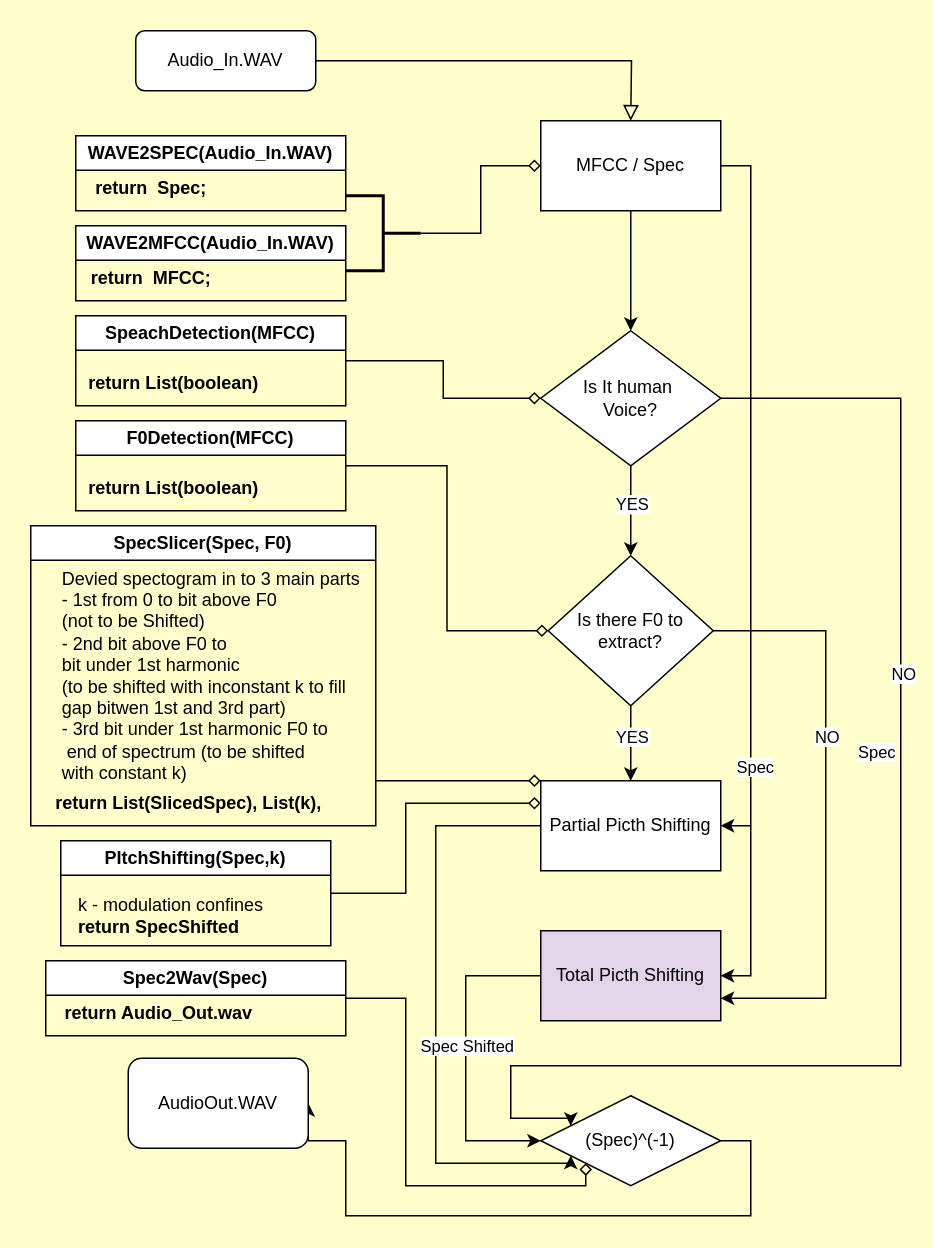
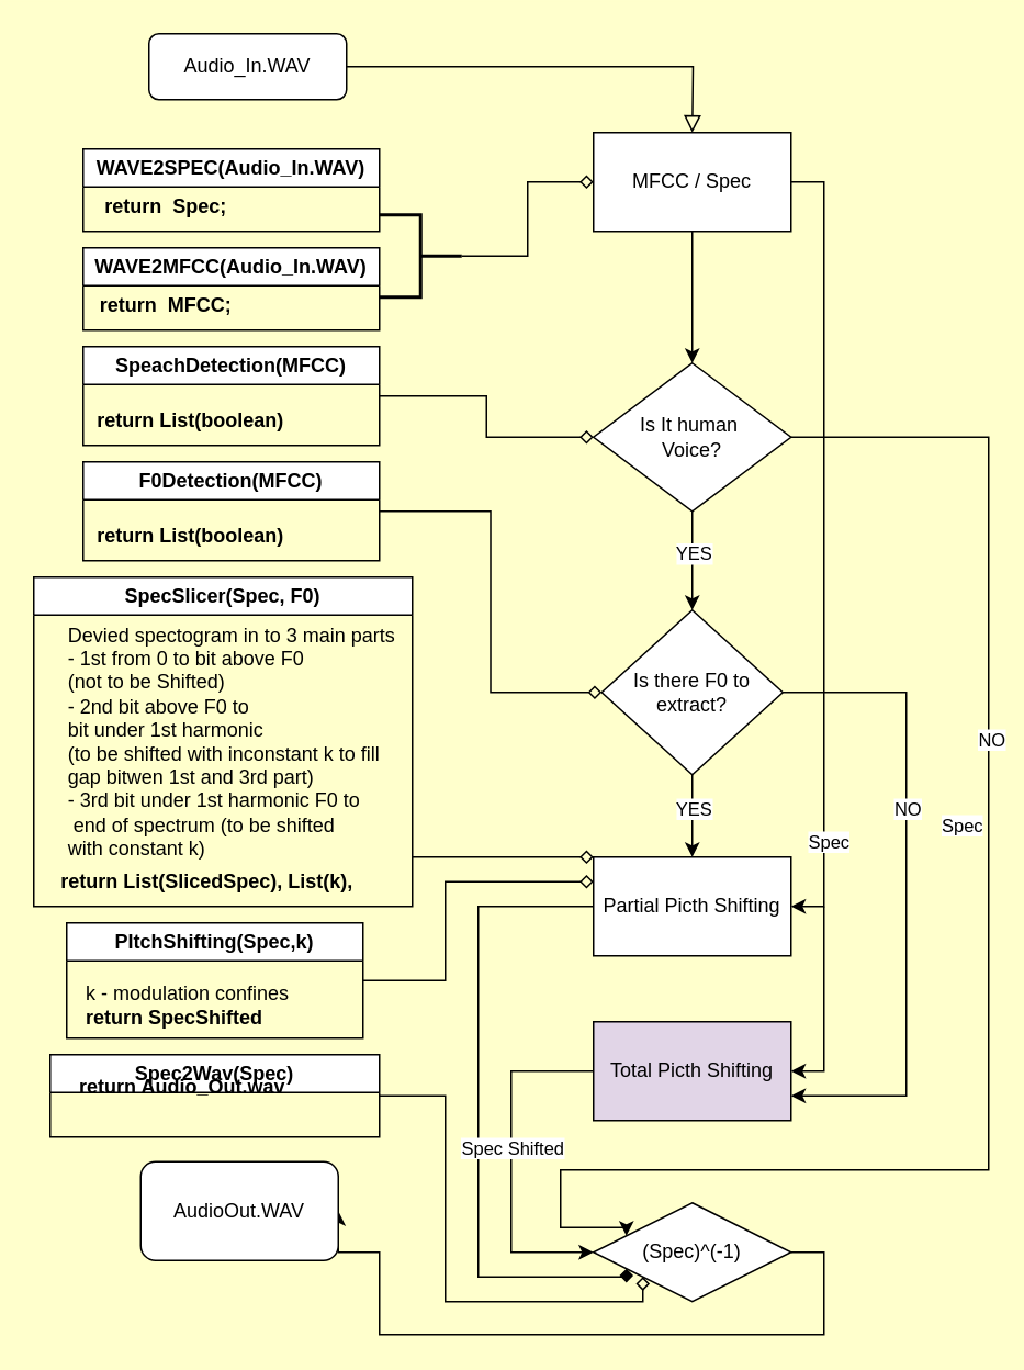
  <mxCell id="0" />
  <mxCell id="1" parent="0" />
  <mxCell id="2" value="" style="rounded=0;html=1;jettySize=auto;orthogonalLoop=1;fontSize=11;endArrow=block;endFill=0;endSize=8;strokeWidth=1;shadow=0;labelBackgroundColor=none;edgeStyle=orthogonalEdgeStyle;" parent="1" source="3" edge="1"><mxGeometry relative="1" as="geometry"><mxPoint x="420" y="80" as="targetPoint" /></mxGeometry></mxCell>
  <mxCell id="3" value="Audio_In.WAV" style="rounded=1;whiteSpace=wrap;html=1;fontSize=12;glass=0;strokeWidth=1;shadow=0;" parent="1" vertex="1"><mxGeometry x="90" y="20" width="120" height="40" as="geometry" /></mxCell>
  <mxCell id="4" style="edgeStyle=orthogonalEdgeStyle;rounded=0;orthogonalLoop=1;jettySize=auto;html=1;exitX=0.5;exitY=1;exitDx=0;exitDy=0;" edge="1" parent="1" source="7"><mxGeometry relative="1" as="geometry"><mxPoint x="420" y="220" as="targetPoint" /></mxGeometry></mxCell>
  <mxCell id="5" style="edgeStyle=orthogonalEdgeStyle;rounded=0;orthogonalLoop=1;jettySize=auto;html=1;exitX=1;exitY=0.5;exitDx=0;exitDy=0;entryX=1;entryY=0.5;entryDx=0;entryDy=0;" edge="1" parent="1" source="7" target="32"><mxGeometry relative="1" as="geometry"><mxPoint x="510" y="576.4" as="targetPoint" /><Array as="points"><mxPoint x="500" y="110" /><mxPoint x="500" y="550" /></Array></mxGeometry></mxCell>
  <mxCell id="6" value="Spec&lt;br&gt;" style="edgeLabel;html=1;align=center;verticalAlign=middle;resizable=0;points=[];" vertex="1" connectable="0" parent="5"><mxGeometry x="0.407" y="2" relative="1" as="geometry"><mxPoint y="82" as="offset" /></mxGeometry></mxCell>
  <mxCell id="7" value="MFCC / Spec" style="rounded=0;whiteSpace=wrap;html=1;" vertex="1" parent="1"><mxGeometry x="360" y="80" width="120" height="60" as="geometry" /></mxCell>
  <mxCell id="8" value="WAVE2SPEC(Audio_In.WAV)" style="swimlane;whiteSpace=wrap;html=1;" vertex="1" parent="1"><mxGeometry x="50" y="90" width="180" height="50" as="geometry" /></mxCell>
  <mxCell id="9" value="&lt;b&gt;return&amp;nbsp; Spec;&lt;/b&gt;" style="text;html=1;align=center;verticalAlign=middle;resizable=0;points=[];autosize=1;strokeColor=none;fillColor=none;" vertex="1" parent="8"><mxGeometry y="20" width="100" height="30" as="geometry" /></mxCell>
  <mxCell id="10" value="WAVE2MFCC(Audio_In.WAV)" style="swimlane;whiteSpace=wrap;html=1;" vertex="1" parent="1"><mxGeometry x="50" y="150" width="180" height="50" as="geometry" /></mxCell>
  <mxCell id="11" value="&lt;b&gt;return&amp;nbsp; MFCC;&lt;/b&gt;" style="text;html=1;align=center;verticalAlign=middle;resizable=0;points=[];autosize=1;strokeColor=none;fillColor=none;" vertex="1" parent="10"><mxGeometry y="20" width="100" height="30" as="geometry" /></mxCell>
  <mxCell id="12" style="edgeStyle=orthogonalEdgeStyle;rounded=0;orthogonalLoop=1;jettySize=auto;html=1;exitX=0;exitY=0.5;exitDx=0;exitDy=0;exitPerimeter=0;entryX=0;entryY=0.5;entryDx=0;entryDy=0;endArrow=diamond;endFill=0;" edge="1" parent="1" source="13" target="7"><mxGeometry relative="1" as="geometry"><mxPoint x="360" y="190" as="targetPoint" /></mxGeometry></mxCell>
  <mxCell id="13" value="" style="strokeWidth=2;html=1;shape=mxgraph.flowchart.annotation_2;align=left;labelPosition=right;pointerEvents=1;rotation=-180;" vertex="1" parent="1"><mxGeometry x="230" y="130" width="50" height="50" as="geometry" /></mxCell>
  <mxCell id="14" style="edgeStyle=orthogonalEdgeStyle;rounded=0;orthogonalLoop=1;jettySize=auto;html=1;exitX=0.5;exitY=1;exitDx=0;exitDy=0;entryX=0.5;entryY=0;entryDx=0;entryDy=0;" edge="1" parent="1" source="19" target="27"><mxGeometry relative="1" as="geometry" /></mxCell>
  <mxCell id="15" value="YES" style="edgeLabel;html=1;align=center;verticalAlign=middle;resizable=0;points=[];" vertex="1" connectable="0" parent="14"><mxGeometry x="-0.167" y="3" relative="1" as="geometry"><mxPoint x="-3" as="offset" /></mxGeometry></mxCell>
  <mxCell id="16" style="edgeStyle=orthogonalEdgeStyle;rounded=0;orthogonalLoop=1;jettySize=auto;html=1;exitX=1;exitY=0.5;exitDx=0;exitDy=0;entryX=0;entryY=0.25;entryDx=0;entryDy=0;" edge="1" parent="1" source="19" target="34"><mxGeometry relative="1" as="geometry"><mxPoint x="350" y="760" as="targetPoint" /><Array as="points"><mxPoint x="600" y="265" /><mxPoint x="600" y="710" /><mxPoint x="340" y="710" /><mxPoint x="340" y="745" /></Array></mxGeometry></mxCell>
  <mxCell id="17" value="NO" style="edgeLabel;html=1;align=center;verticalAlign=middle;resizable=0;points=[];" vertex="1" connectable="0" parent="16"><mxGeometry x="-0.33" y="1" relative="1" as="geometry"><mxPoint as="offset" /></mxGeometry></mxCell>
  <mxCell id="18" value="Spec&lt;br&gt;" style="edgeLabel;html=1;align=center;verticalAlign=middle;resizable=0;points=[];" vertex="1" connectable="0" parent="16"><mxGeometry x="0.84" y="-2" relative="1" as="geometry"><mxPoint x="245" y="-218" as="offset" /></mxGeometry></mxCell>
  <mxCell id="19" value="Is It human&amp;nbsp;&lt;br&gt;Voice?" style="rhombus;whiteSpace=wrap;html=1;" vertex="1" parent="1"><mxGeometry x="360" y="220" width="120" height="90" as="geometry" /></mxCell>
  <mxCell id="20" style="edgeStyle=orthogonalEdgeStyle;rounded=0;orthogonalLoop=1;jettySize=auto;html=1;exitX=1;exitY=0.5;exitDx=0;exitDy=0;entryX=0;entryY=0.5;entryDx=0;entryDy=0;endArrow=diamond;endFill=0;" edge="1" parent="1" source="21" target="19"><mxGeometry relative="1" as="geometry" /></mxCell>
  <mxCell id="21" value="SpeachDetection(MFCC)" style="swimlane;whiteSpace=wrap;html=1;" vertex="1" parent="1"><mxGeometry x="50" y="210" width="180" height="60" as="geometry" /></mxCell>
  <mxCell id="22" value="&lt;b&gt;return List(boolean)&lt;/b&gt;" style="text;html=1;align=center;verticalAlign=middle;resizable=0;points=[];autosize=1;strokeColor=none;fillColor=none;" vertex="1" parent="21"><mxGeometry x="-5" y="30" width="140" height="30" as="geometry" /></mxCell>
  <mxCell id="23" style="edgeStyle=orthogonalEdgeStyle;rounded=0;orthogonalLoop=1;jettySize=auto;html=1;exitX=0.5;exitY=1;exitDx=0;exitDy=0;entryX=0.5;entryY=0;entryDx=0;entryDy=0;" edge="1" parent="1" source="27" target="32"><mxGeometry relative="1" as="geometry" /></mxCell>
  <mxCell id="24" value="YES&lt;br&gt;" style="edgeLabel;html=1;align=center;verticalAlign=middle;resizable=0;points=[];" vertex="1" connectable="0" parent="23"><mxGeometry x="-0.587" y="-3" relative="1" as="geometry"><mxPoint x="3" y="10" as="offset" /></mxGeometry></mxCell>
  <mxCell id="25" style="edgeStyle=orthogonalEdgeStyle;rounded=0;orthogonalLoop=1;jettySize=auto;html=1;exitX=1;exitY=0.5;exitDx=0;exitDy=0;entryX=1;entryY=0.75;entryDx=0;entryDy=0;" edge="1" parent="1" source="27" target="44"><mxGeometry relative="1" as="geometry"><mxPoint x="570" y="670" as="targetPoint" /><Array as="points"><mxPoint x="550" y="420" /><mxPoint x="550" y="665" /></Array></mxGeometry></mxCell>
  <mxCell id="26" value="NO" style="edgeLabel;html=1;align=center;verticalAlign=middle;resizable=0;points=[];" vertex="1" connectable="0" parent="25"><mxGeometry x="-0.248" y="-1" relative="1" as="geometry"><mxPoint x="1" y="-2" as="offset" /></mxGeometry></mxCell>
  <mxCell id="27" value="Is there F0 to extract?" style="rhombus;whiteSpace=wrap;html=1;" vertex="1" parent="1"><mxGeometry x="365" y="370" width="110" height="100" as="geometry" /></mxCell>
  <mxCell id="28" style="edgeStyle=orthogonalEdgeStyle;rounded=0;orthogonalLoop=1;jettySize=auto;html=1;exitX=1;exitY=0.5;exitDx=0;exitDy=0;endArrow=diamond;endFill=0;entryX=0;entryY=0.5;entryDx=0;entryDy=0;" edge="1" parent="1" source="29" target="27"><mxGeometry relative="1" as="geometry"><mxPoint x="360" y="420" as="targetPoint" /></mxGeometry></mxCell>
  <mxCell id="29" value="F0Detection(MFCC)" style="swimlane;whiteSpace=wrap;html=1;" vertex="1" parent="1"><mxGeometry x="50" y="280" width="180" height="60" as="geometry" /></mxCell>
  <mxCell id="30" value="&lt;b&gt;return List(boolean)&lt;/b&gt;" style="text;html=1;align=center;verticalAlign=middle;resizable=0;points=[];autosize=1;strokeColor=none;fillColor=none;" vertex="1" parent="29"><mxGeometry x="-5" y="30" width="140" height="30" as="geometry" /></mxCell>
- <mxCell id="31" style="edgeStyle=orthogonalEdgeStyle;rounded=0;orthogonalLoop=1;jettySize=auto;html=1;exitX=0;exitY=0.5;exitDx=0;exitDy=0;entryX=0;entryY=0.75;entryDx=0;entryDy=0;" edge="1" parent="1" source="32" target="34"><mxGeometry relative="1" as="geometry"><mxPoint x="300" y="790" as="targetPoint" /><Array as="points"><mxPoint x="290" y="550" /><mxPoint x="290" y="775" /></Array></mxGeometry></mxCell>
+ <mxCell id="31" style="edgeStyle=orthogonalEdgeStyle;rounded=0;orthogonalLoop=1;jettySize=auto;html=1;exitX=0;exitY=0.5;exitDx=0;exitDy=0;entryX=0;entryY=0.75;entryDx=0;entryDy=0;endArrow=diamond;" edge="1" parent="1" source="32" target="34"><mxGeometry relative="1" as="geometry"><mxPoint x="300" y="790" as="targetPoint" /><Array as="points"><mxPoint x="290" y="550" /><mxPoint x="290" y="775" /></Array></mxGeometry></mxCell>
  <mxCell id="32" value="Partial Picth Shifting" style="rounded=0;whiteSpace=wrap;html=1;" vertex="1" parent="1"><mxGeometry x="360" y="520" width="120" height="60" as="geometry" /></mxCell>
  <mxCell id="33" style="edgeStyle=orthogonalEdgeStyle;rounded=0;orthogonalLoop=1;jettySize=auto;html=1;exitX=1;exitY=0.5;exitDx=0;exitDy=0;entryX=1;entryY=0.5;entryDx=0;entryDy=0;" edge="1" parent="1" source="34" target="45"><mxGeometry relative="1" as="geometry"><mxPoint x="210" y="830" as="targetPoint" /><Array as="points"><mxPoint x="500" y="760" /><mxPoint x="500" y="810" /><mxPoint x="230" y="810" /><mxPoint x="230" y="760" /></Array></mxGeometry></mxCell>
  <mxCell id="34" value="(Spec)^(-1)" style="rhombus;whiteSpace=wrap;html=1;" vertex="1" parent="1"><mxGeometry x="360" y="730" width="120" height="60" as="geometry" /></mxCell>
  <mxCell id="35" style="edgeStyle=orthogonalEdgeStyle;rounded=0;orthogonalLoop=1;jettySize=auto;html=1;exitX=1;exitY=0.5;exitDx=0;exitDy=0;entryX=0;entryY=0.25;entryDx=0;entryDy=0;endArrow=diamond;endFill=0;" edge="1" parent="1" source="36" target="32"><mxGeometry relative="1" as="geometry"><Array as="points"><mxPoint x="270" y="595" /><mxPoint x="270" y="535" /></Array></mxGeometry></mxCell>
  <mxCell id="36" value="PItchShifting(Spec,k)" style="swimlane;whiteSpace=wrap;html=1;" vertex="1" parent="1"><mxGeometry x="40" y="560" width="180" height="70" as="geometry"><mxRectangle x="-160" y="560" width="160" height="30" as="alternateBounds" /></mxGeometry></mxCell>
  <mxCell id="37" value="k - modulation&amp;nbsp;confines&lt;br&gt;&lt;b&gt;return SpecShifted&lt;/b&gt;" style="text;html=1;align=left;verticalAlign=middle;resizable=0;points=[];autosize=1;strokeColor=none;fillColor=none;" vertex="1" parent="36"><mxGeometry x="10" y="30" width="150" height="40" as="geometry" /></mxCell>
  <mxCell id="38" value="SpecSlicer(Spec, F0)" style="swimlane;whiteSpace=wrap;html=1;" vertex="1" parent="1"><mxGeometry x="20" y="350" width="230" height="200" as="geometry"><mxRectangle x="-180" y="350" width="160" height="30" as="alternateBounds" /></mxGeometry></mxCell>
  <mxCell id="39" value="&lt;b&gt;return List(SlicedSpec), List(k),&lt;/b&gt;" style="text;html=1;align=center;verticalAlign=middle;resizable=0;points=[];autosize=1;strokeColor=none;fillColor=none;" vertex="1" parent="38"><mxGeometry x="5" y="170" width="200" height="30" as="geometry" /></mxCell>
  <mxCell id="40" value="&lt;div style=&quot;text-align: left;&quot;&gt;&lt;span style=&quot;background-color: initial;&quot;&gt;Devied spectogram in to 3 main parts&lt;/span&gt;&lt;/div&gt;&lt;div style=&quot;text-align: left;&quot;&gt;&lt;span style=&quot;background-color: initial;&quot;&gt;- 1st from 0 to bit above F0&lt;/span&gt;&lt;/div&gt;&lt;div style=&quot;text-align: left;&quot;&gt;&lt;span style=&quot;background-color: initial;&quot;&gt;(not to be Shifted)&lt;/span&gt;&lt;/div&gt;&lt;div style=&quot;text-align: left;&quot;&gt;&lt;span style=&quot;background-color: initial;&quot;&gt;- 2nd bit above F0 to&amp;nbsp;&lt;/span&gt;&lt;/div&gt;&lt;div style=&quot;text-align: left;&quot;&gt;&lt;span style=&quot;background-color: initial;&quot;&gt;bit under 1st harmonic&lt;/span&gt;&lt;/div&gt;&lt;div style=&quot;text-align: left;&quot;&gt;&lt;span style=&quot;background-color: initial;&quot;&gt;(to be shifted with inconstant k to fill&amp;nbsp;&lt;/span&gt;&lt;/div&gt;&lt;div style=&quot;text-align: left;&quot;&gt;&lt;span style=&quot;background-color: initial;&quot;&gt;gap bitwen 1st and 3rd part)&lt;/span&gt;&lt;/div&gt;&lt;div style=&quot;text-align: left;&quot;&gt;&lt;span style=&quot;background-color: initial;&quot;&gt;- 3rd bit under 1st harmonic F0 to&lt;/span&gt;&lt;/div&gt;&lt;div style=&quot;text-align: left;&quot;&gt;&lt;span style=&quot;background-color: initial;&quot;&gt;&amp;nbsp;end of spectrum (to be shifted&amp;nbsp;&lt;/span&gt;&lt;/div&gt;&lt;div style=&quot;text-align: left;&quot;&gt;&lt;span style=&quot;background-color: initial;&quot;&gt;with constant k)&lt;/span&gt;&lt;/div&gt;" style="text;html=1;align=center;verticalAlign=middle;resizable=0;points=[];autosize=1;strokeColor=none;fillColor=none;" vertex="1" parent="38"><mxGeometry x="10" y="20" width="220" height="160" as="geometry" /></mxCell>
  <mxCell id="41" style="edgeStyle=orthogonalEdgeStyle;rounded=0;orthogonalLoop=1;jettySize=auto;html=1;entryX=1;entryY=0.5;entryDx=0;entryDy=0;" edge="1" parent="1" target="44"><mxGeometry relative="1" as="geometry"><mxPoint x="520" y="660" as="targetPoint" /><mxPoint x="500" y="550" as="sourcePoint" /><Array as="points"><mxPoint x="500" y="650" /></Array></mxGeometry></mxCell>
  <mxCell id="42" style="edgeStyle=orthogonalEdgeStyle;rounded=0;orthogonalLoop=1;jettySize=auto;html=1;exitX=0;exitY=0.5;exitDx=0;exitDy=0;entryX=0;entryY=0.5;entryDx=0;entryDy=0;" edge="1" parent="1" source="44" target="34"><mxGeometry relative="1" as="geometry"><mxPoint x="320" y="760" as="targetPoint" /><Array as="points"><mxPoint x="310" y="650" /><mxPoint x="310" y="760" /></Array></mxGeometry></mxCell>
  <mxCell id="43" value="Spec Shifted" style="edgeLabel;html=1;align=center;verticalAlign=middle;resizable=0;points=[];" vertex="1" connectable="0" parent="42"><mxGeometry x="-0.088" y="1" relative="1" as="geometry"><mxPoint x="-1" as="offset" /></mxGeometry></mxCell>
  <mxCell id="44" value="Total Picth Shifting" style="rounded=0;whiteSpace=wrap;html=1;fillColor=#e1d5e7;" vertex="1" parent="1"><mxGeometry x="360" y="620" width="120" height="60" as="geometry" /></mxCell>
  <mxCell id="45" value="AudioOut.WAV" style="rounded=1;whiteSpace=wrap;html=1;" vertex="1" parent="1"><mxGeometry x="85" y="705" width="120" height="60" as="geometry" /></mxCell>
  <mxCell id="46" style="edgeStyle=orthogonalEdgeStyle;rounded=0;orthogonalLoop=1;jettySize=auto;html=1;exitX=1;exitY=0.5;exitDx=0;exitDy=0;entryX=0;entryY=1;entryDx=0;entryDy=0;endArrow=diamond;endFill=0;" edge="1" parent="1" source="47" target="34"><mxGeometry relative="1" as="geometry"><Array as="points"><mxPoint x="270" y="665" /><mxPoint x="270" y="790" /></Array></mxGeometry></mxCell>
  <mxCell id="47" value="Spec2Wav(Spec)" style="swimlane;whiteSpace=wrap;html=1;" vertex="1" parent="1"><mxGeometry x="30" y="640" width="200" height="50" as="geometry" /></mxCell>
- <mxCell id="48" value="&lt;b&gt;return Audio_Out.wav&lt;/b&gt;" style="text;html=1;align=center;verticalAlign=middle;resizable=0;points=[];autosize=1;strokeColor=none;fillColor=none;" vertex="1" parent="47"><mxGeometry y="20" width="150" height="30" as="geometry" /></mxCell>
+ <mxCell id="48" value="&lt;b&gt;return Audio_Out.wav&lt;/b&gt;" style="text;html=1;align=center;verticalAlign=middle;resizable=0;points=[];autosize=1;strokeColor=none;fillColor=none;" vertex="1" parent="47"><mxGeometry x="5" y="5" width="150" height="30" as="geometry" /></mxCell>
  <mxCell id="49" style="edgeStyle=orthogonalEdgeStyle;rounded=0;orthogonalLoop=1;jettySize=auto;html=1;entryX=0;entryY=0;entryDx=0;entryDy=0;endArrow=diamond;endFill=0;" edge="1" parent="1" source="40" target="32"><mxGeometry relative="1" as="geometry"><Array as="points"><mxPoint x="310" y="520" /><mxPoint x="310" y="520" /></Array></mxGeometry></mxCell>
